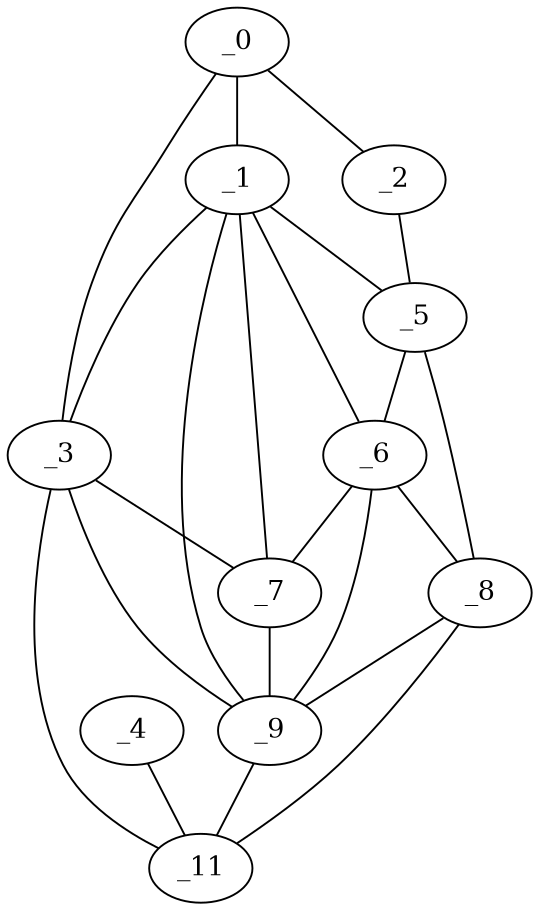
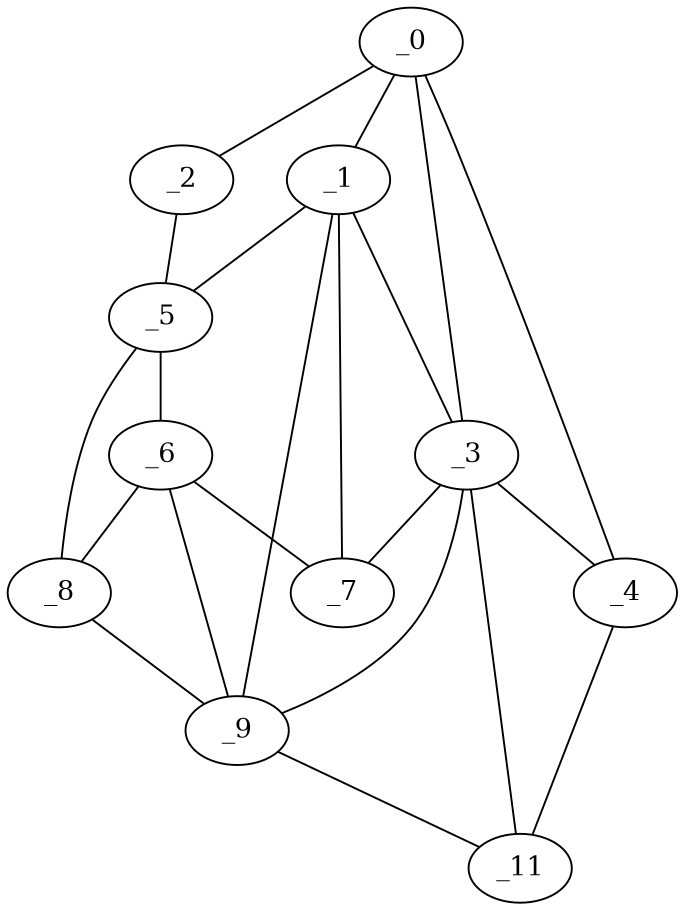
  graph {
    node [x=77 y=18]
    edge [valence=2]
    _0 [x=46 y=21]
    _1 [x=51]
    _2 [x=53 y=5]
    _3 [x=55 y=32]
    _4 [x=60 y=126]
    _5 [x=74 y=4]
    _6
    _7 [y=24]
    _9 [x=81 y=29]
    _11 [x=83 y=36]
    _8 [x=78 y=11]
    _0 -- _1
    _0 -- _2 [valence=1]
    _0 -- _3 [valence=1]
+   _0 -- _4 [valence=1]
    _1 -- _3 [valence=1]
    _1 -- _5 [valence=1]
-   _1 -- _6
    _1 -- _7
    _1 -- _9
    _2 -- _5 [valence=1]
+   _3 -- _4
    _3 -- _7
    _3 -- _9 [valence=1]
    _3 -- _11 [valence=1]
    _4 -- _11
    _5 -- _6
    _5 -- _8 [valence=1]
    _6 -- _7
    _6 -- _9
    _6 -- _8 [valence=1]
-   _7 -- _9
    _9 -- _11
    _8 -- _9
-   _8 -- _11 [valence=1]
  }
